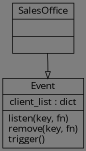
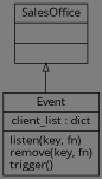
  digraph {
    bgcolor="#7e7e7e"
    rankdir=BT
    fontname="Open Sans"
    node [color=black fontcolor=black shape=record style=solid fontname="Open Sans"]
    n1 [label=<{Event|client_list : dict<br ALIGN="LEFT"/>|listen(key, fn)<br ALIGN="LEFT"/>remove(key, fn)<br ALIGN="LEFT"/>trigger()<br ALIGN="LEFT"/>}>]
    n2 [label=<{SalesOffice|<br ALIGN="LEFT"/>|}>]
-   n2 -> n1 [arrowhead=empty arrowtail=none fontname="Open Sans"]
+   n1 -> n2 [arrowhead=empty arrowtail=none fontname="Open Sans"]
  }
